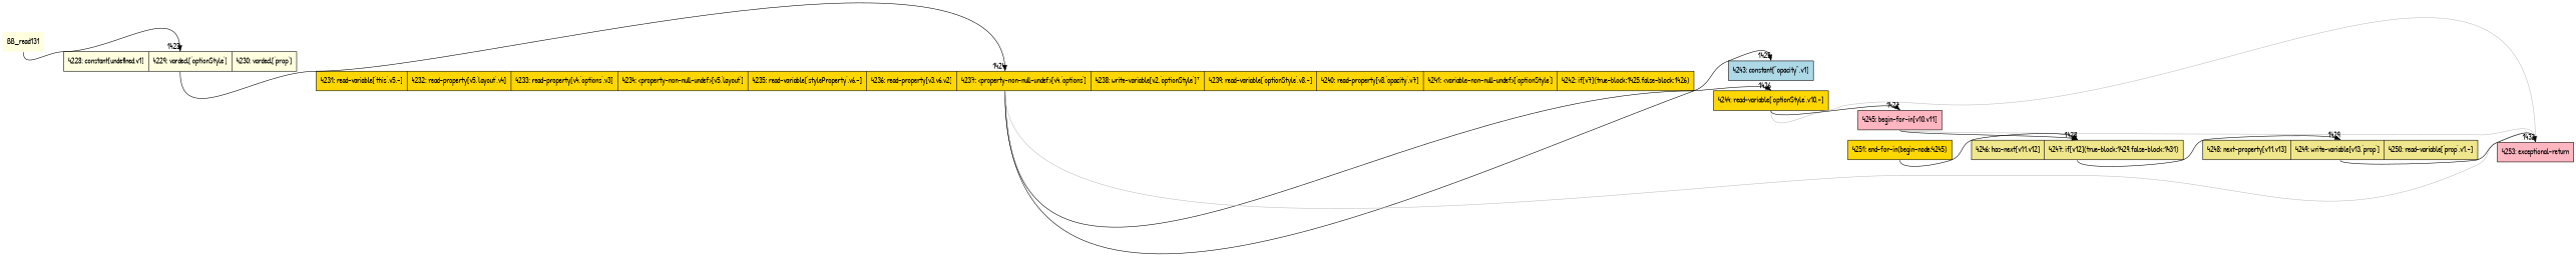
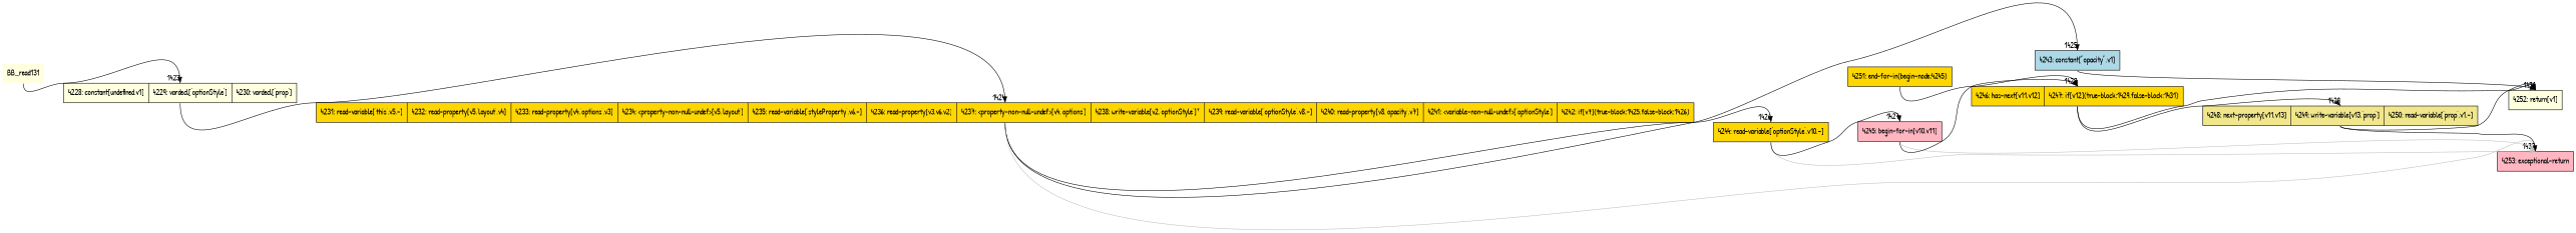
  digraph {
    fontname="Patrick Hand"
    rankdir=LR
    node [fillcolor=lightyellow fontname="Patrick Hand" shape=record style=filled]
    edge [fontname="Patrick Hand" headport=n tailport=s]
    n1 [label=BB_read131 shape=none]
    n2 [label="{4228: constant[undefined,v1]|4229: vardecl['optionStyle']|4230: vardecl['prop']}"]
    n3 [fillcolor=gold label="{4231: read-variable['this',v5,-]|4232: read-property[v5,'layout',v4]|4233: read-property[v4,'options',v3]|4234: \<property-non-null-undef\>[v5,'layout']|4235: read-variable['styleProperty',v6,-]|4236: read-property[v3,v6,v2]|4237: \<property-non-null-undef\>[v4,'options']|4238: write-variable[v2,'optionStyle']*|4239: read-variable['optionStyle',v8,-]|4240: read-property[v8,'opacity',v7]|4241: \<variable-non-null-undef\>['optionStyle']|4242: if[v7](true-block:1425,false-block:1426)}"]
    n4 [fillcolor=lightblue label="{4243: constant[\"opacity\",v1]}"]
    n5 [fillcolor=gold label="{4244: read-variable['optionStyle',v10,-]}"]
    n6 [fillcolor=lightpink label="{4253: exceptional-return}"]
+   n7 [label="{4252: return[v1]}"]
    n8 [fillcolor=lightpink label="{4245: begin-for-in[v10,v11]}"]
-   n9 [fillcolor=khaki label="{4246: has-next[v11,v12]|4247: if[v12](true-block:1429,false-block:1431)}"]
+   n9 [fillcolor=gold label="{4246: has-next[v11,v12]|4247: if[v12](true-block:1429,false-block:1431)}"]
    n10 [fillcolor=khaki label="{4248: next-property[v11,v13]|4249: write-variable[v13,'prop']|4250: read-variable['prop',v1,-]}"]
    n11 [fillcolor=gold label="{4251: end-for-in(begin-node:4245)}"]
    n1 -> n2 [headlabel="    1423"]
    n2 -> n3 [headlabel="      1424"]
    n3 -> n4 [headlabel="      1425"]
    n3 -> n5 [headlabel="      1426"]
    n3 -> n6 [color=gray headlabel="      1432"]
+   n4 -> n7 [headlabel="      1431"]
    n5 -> n6 [color=gray]
    n5 -> n8 [headlabel="      1427"]
    n8 -> n6 [color=gray]
    n8 -> n9 [headlabel="      1428"]
+   n9 -> n7
    n9 -> n10 [headlabel="      1429"]
    n10 -> n6 [color=black]
+   n10 -> n7
    n11 -> n9
  }
